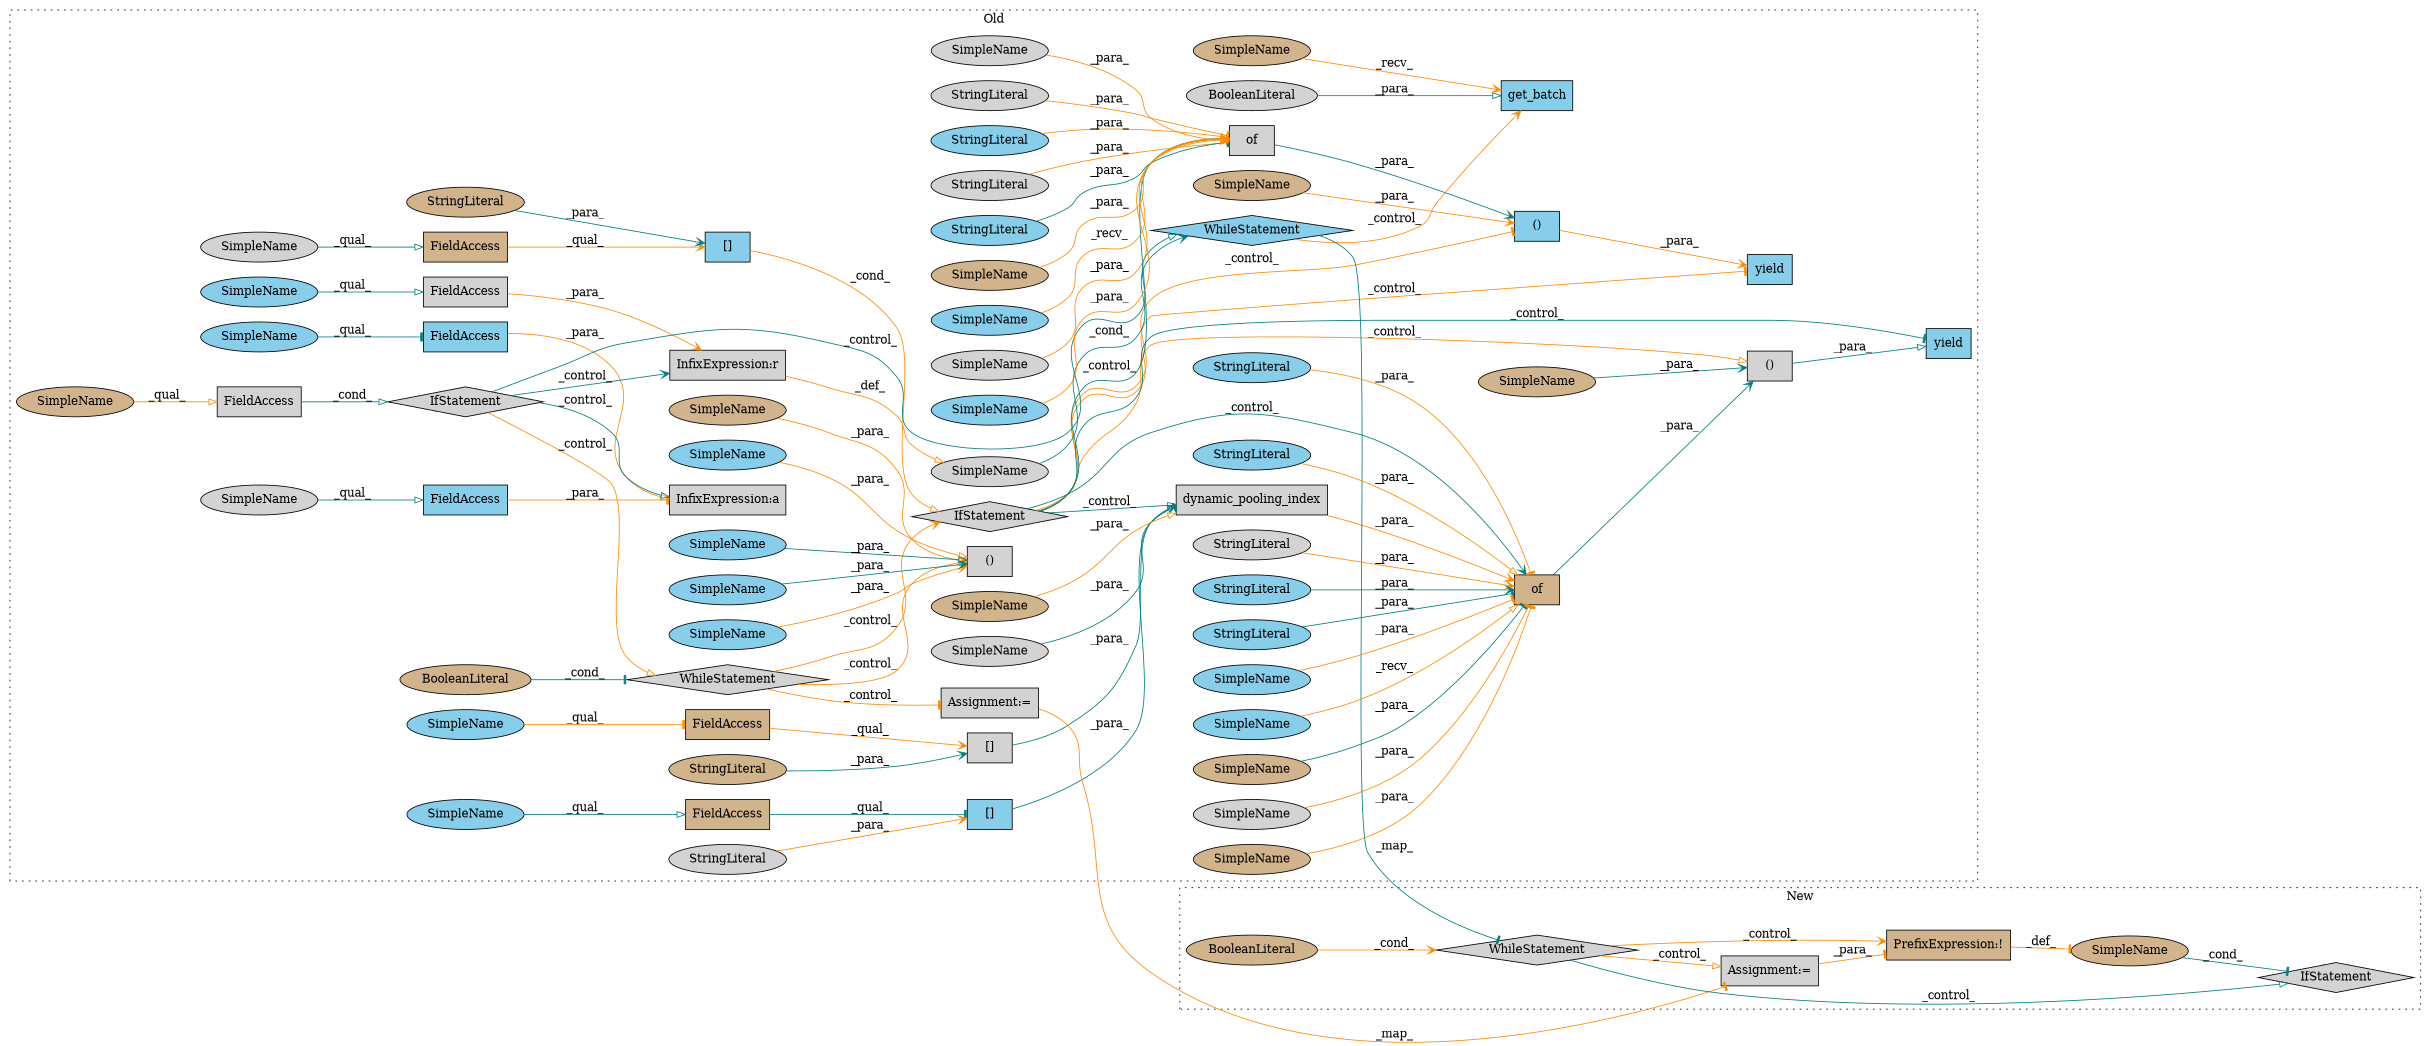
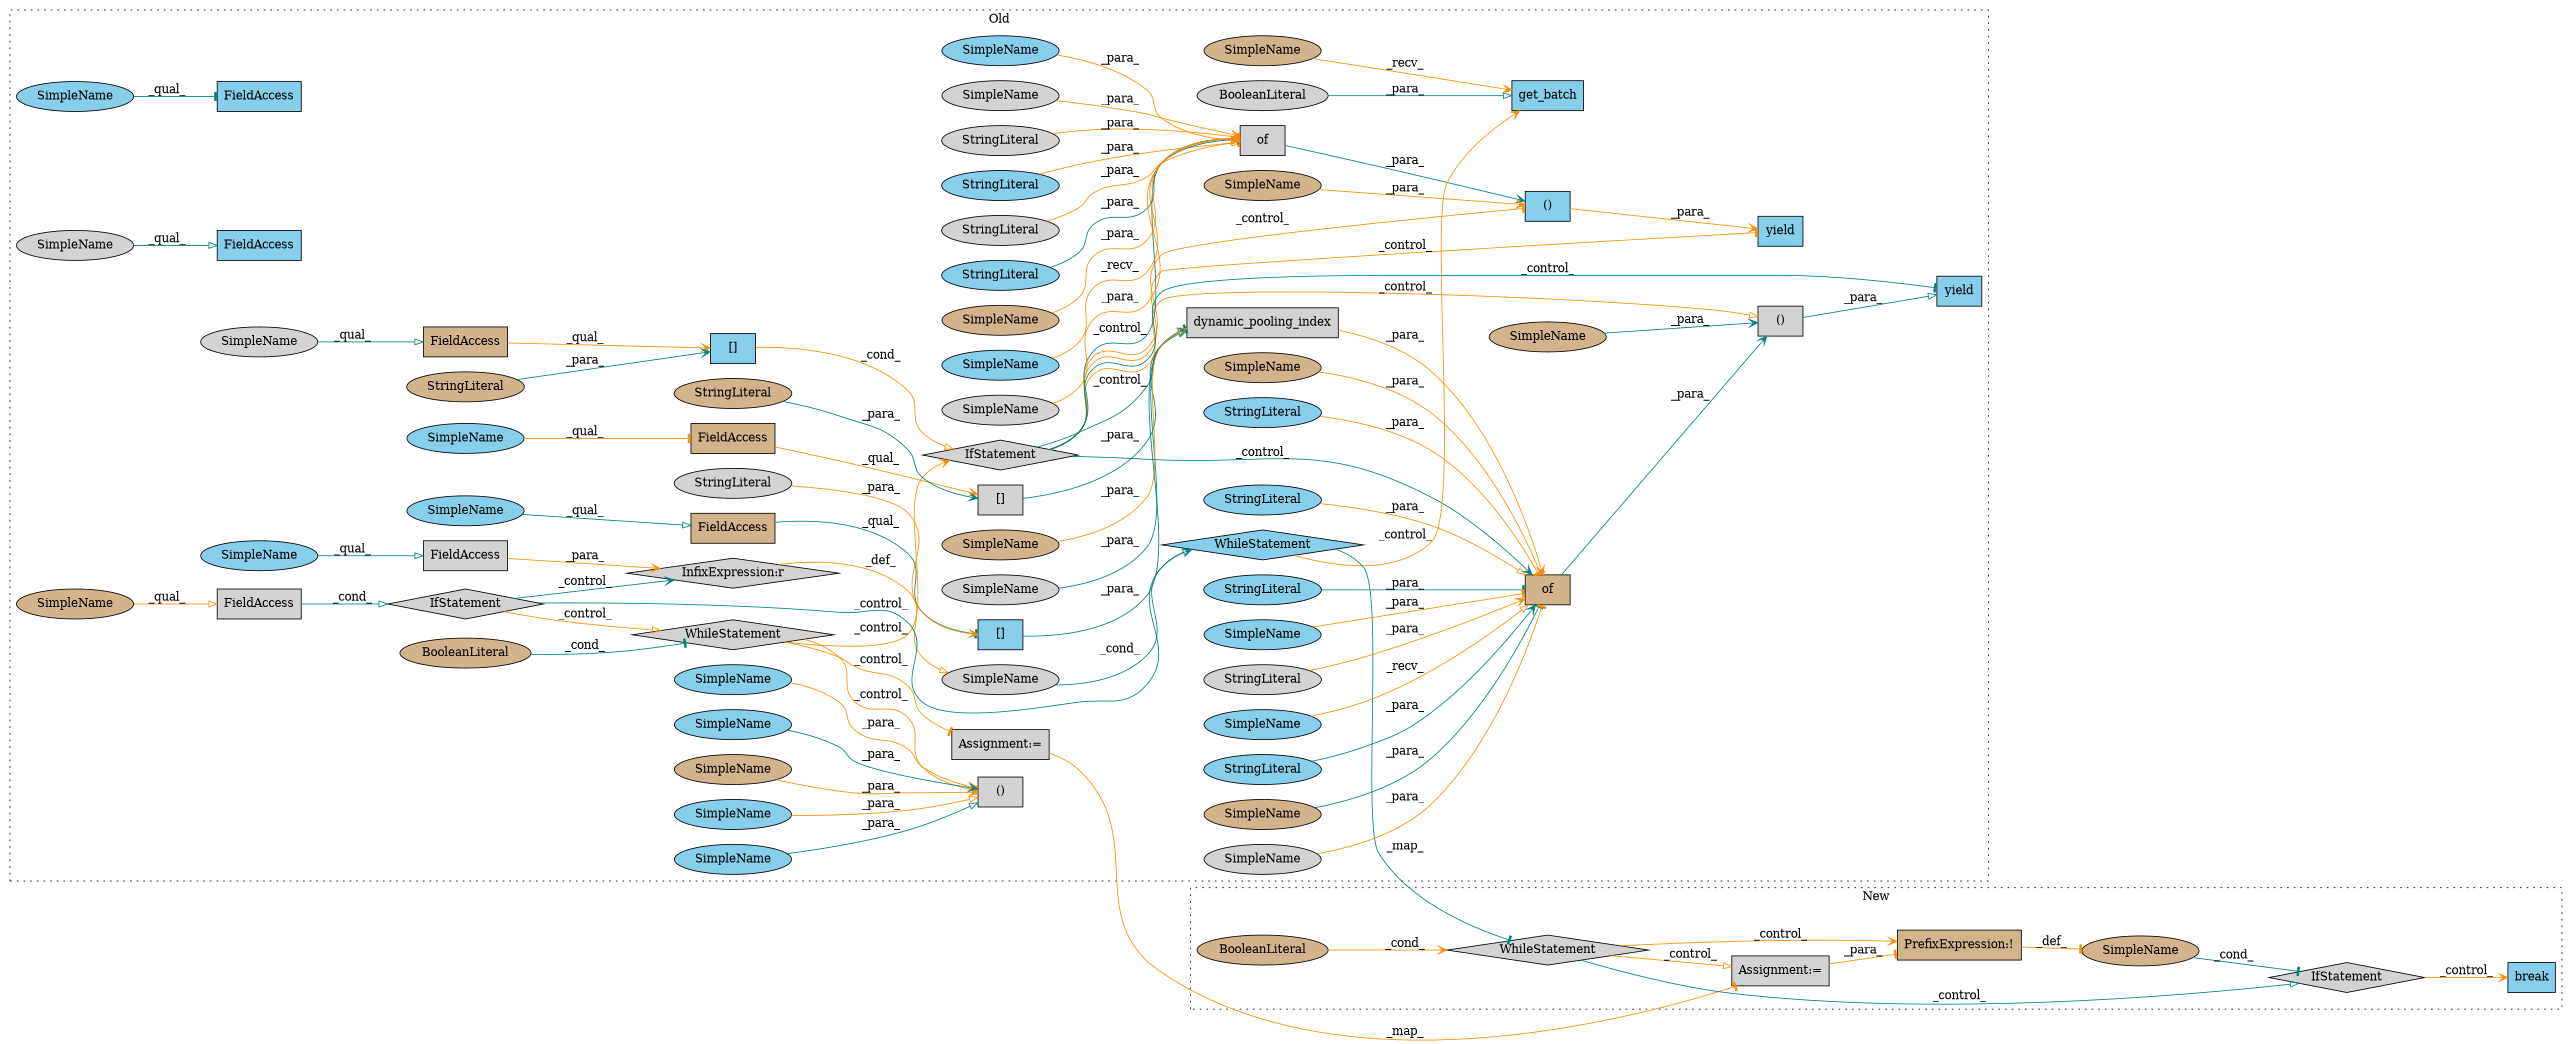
  digraph {
    rankdir=LR
    node [a=42 fillcolor=skyblue l=4 shape=ellipse style=filled]
    edge [arrowhead=vee color=darkorange]
    n1 [a=112 l=18 label=yield s=18236 shape=box]
    n2 [a=61 fillcolor=lightgrey l="7,2" label=WhileStatement s="17793,17804" shape=diamond]
    n3 [a=106 fillcolor=lightgrey l=202 label="()" s=18003 shape=box]
    n4 [a=2 l="12,1" label="[]" s="17947,17970" shape=box]
    n5 [a=106 l=77 label="()" s=18254 shape=box]
    n6 [a=22 fillcolor=lightgrey l=13 label=FieldAccess s=17770 shape=box]
    n7 [a=32 l="10,1" label=get_batch s="18551,18566" shape=box]
    n8 [a=106 fillcolor=lightgrey l=90 label="()" s=17825 shape=box]
-   n9 [a=27 fillcolor=lightgrey l=3 label="InfixExpression:a" s=18391 shape=box]
    n10 [a=9 fillcolor=tan label=BooleanLiteral s=17800]
    n11 [a=32 fillcolor=tan l="3,1" label=of s="18007,18190" shape=box]
-   n12 [a=27 fillcolor=lightgrey label="InfixExpression:r" s=18410 shape=box]
+   n12 [a=27 fillcolor=lightgrey label="InfixExpression:r" s=18410 shape=diamond]
    n13 [a=22 fillcolor=lightgrey l=18 label=FieldAccess s=18414 shape=box]
    n14 [a=22 l=10 label=FieldAccess s=18381 shape=box]
    n15 [a=22 fillcolor=tan l=11 label=FieldAccess s=17947 shape=box]
    n16 [a=22 fillcolor=tan l=11 label=FieldAccess s=18162 shape=box]
    n17 [a=2 l="12,1" label="[]" s="18162,18188" shape=box]
    n18 [a=22 fillcolor=tan l=11 label=FieldAccess s=18134 shape=box]
    n19 [a=2 fillcolor=lightgrey l="12,1" label="[]" s="18134,18160" shape=box]
    n20 [a=22 l=15 label=FieldAccess s=18394 shape=box]
    n21 [a=112 l=18 label=yield s=17985 shape=box]
    n22 [a=32 fillcolor=lightgrey l="3,1" label=of s="18258,18316" shape=box]
    n23 [a=25 fillcolor=lightgrey l="4,2" label=IfStatement s="17943,17971" shape=diamond]
    n24 [a=9 fillcolor=lightgrey l=5 label=BooleanLiteral s=18561]
    n25 [a=25 fillcolor=lightgrey l="4,2" label=IfStatement s="17766,17783" shape=diamond]
    n26 [a=32 fillcolor=lightgrey l="22,1" label=dynamic_pooling_index s="18098,18189" shape=box]
    n27 [a=61 l="7,2" label=WhileStatement s="18372,18433" shape=diamond]
    n28 [fillcolor=lightgrey label=SimpleName l=""]
    n29 [a=45 fillcolor=lightgrey l=14 label=StringLiteral s=18174]
    n30 [a=45 fillcolor=tan l=11 label=StringLiteral s=17959]
    n31 [a=45 l=13 label=StringLiteral s=18066]
    n32 [a=45 fillcolor=tan l=14 label=StringLiteral s=18146]
    n33 [a=45 l=5 label=StringLiteral s=18040]
    n34 [a=45 fillcolor=lightgrey l=9 label=StringLiteral s=18300]
    n35 [a=45 fillcolor=lightgrey l=7 label=StringLiteral s=18010]
    n36 [a=45 l=5 label=StringLiteral s=18291]
    n37 [a=45 l=9 label=StringLiteral s=18049]
    n38 [a=45 fillcolor=lightgrey l=11 label=StringLiteral s=18272]
    n39 [a=45 l=7 label=StringLiteral s=18261]
    n40 [a=45 l=11 label=StringLiteral s=18021]
    n41 [a=7 fillcolor=lightgrey l=2 label="Assignment:=" s=17915 shape=box]
    n42 [fillcolor=tan l=6 label=SimpleName s=18310]
    n43 [l=6 label=SimpleName s=18059]
    n44 [fillcolor=lightgrey l=6 label=SimpleName s=18127]
    n45 [fillcolor=tan l=6 label=SimpleName s=17874]
    n46 [l=3 label=SimpleName s=18254]
    n47 [l=3 label=SimpleName s=18003]
    n48 [fillcolor=lightgrey l=6 label=SimpleName s=18284]
    n49 [fillcolor=tan l=6 label=SimpleName s=18120]
    n50 [l=6 label=SimpleName s=17840]
    n51 [fillcolor=tan l=6 label=SimpleName s=18033]
    n52 [l=2 label=SimpleName s=18297]
    n53 [fillcolor=lightgrey l=2 label=SimpleName s=18046]
    n54 [l=2 label=SimpleName s=17859]
    n55 [fillcolor=tan label=SimpleName s=18546]
    n56 [label=SimpleName s=18394]
    n57 [fillcolor=lightgrey label=SimpleName s=18381]
    n58 [label=SimpleName s=18414]
    n59 [fillcolor=tan label=SimpleName s=17770]
    n60 [label=SimpleName s=18162]
    n61 [label=SimpleName s=18134]
    n62 [fillcolor=lightgrey label=SimpleName s=17947]
    n63 [l=2 label=SimpleName s=17825]
    n64 [fillcolor=lightgrey l=2 label=SimpleName s=18269]
    n65 [fillcolor=tan l=2 label=SimpleName s=18018]
    n66 [fillcolor=tan l=1 label=SimpleName s=18330]
    n67 [fillcolor=tan l=1 label=SimpleName s=18204]
    n68 [l=1 label=SimpleName s=17893]
+   n69 [a=10 l=6 label=break s=17571 shape=box]
    n70 [a=25 fillcolor=lightgrey l="4,2" label=IfStatement s="17548,17559" shape=diamond]
    n71 [fillcolor=tan label=SimpleName l=""]
    n72 [a=38 fillcolor=tan l=1 label="PrefixExpression:!" s=17552 shape=box]
    n73 [a=9 fillcolor=tan label=BooleanLiteral s=17503]
    n74 [a=61 fillcolor=lightgrey l="7,2" label=WhileStatement s="17496,17507" shape=diamond]
    n75 [a=7 fillcolor=lightgrey l=1 label="Assignment:=" s=17523 shape=box]
    subgraph cluster_1 {
      label=Old
      style=dotted
      n1
      n2
      n3
      n4
      n5
      n6
      n7
      n8
-     n9
      n10
      n11
      n12
      n13
      n14
      n15
      n16
      n17
      n18
      n19
      n20
      n21
      n22
      n23
      n24
      n25
      n26
      n27
      n28
      n29
      n30
      n31
      n32
      n33
      n34
      n35
      n36
      n37
      n38
      n39
      n40
      n41
      n42
      n43
      n44
      n45
      n46
      n47
      n48
      n49
      n50
      n51
      n52
      n53
      n54
      n55
      n56
      n57
      n58
      n59
      n60
      n61
      n62
      n63
      n64
      n65
      n66
      n67
      n68
    }
    subgraph cluster_2 {
      label=New
      style=dotted
+     n69
      n70
      n71
      n72
      n73
      n74
      n75
    }
    n2 -> n8 [arrowhead=tee label=_control_]
    n2 -> n23 [label=_control_]
    n2 -> n41 [arrowhead=tee label=_control_]
    n3 -> n21 [arrowhead=onormal color=teal label=_para_]
    n4 -> n23 [arrowhead=onormal label=_cond_]
    n5 -> n1 [label=_para_]
    n6 -> n25 [arrowhead=onormal color=teal label=_cond_]
    n10 -> n2 [arrowhead=tee color=teal label=_cond_]
    n11 -> n3 [color=teal label=_para_]
    n12 -> n28 [arrowhead=onormal label=_def_]
    n13 -> n12 [label=_para_]
-   n14 -> n9 [arrowhead=tee label=_para_]
    n15 -> n4 [label=_qual_]
    n16 -> n17 [arrowhead=tee color=teal label=_qual_]
    n17 -> n26 [color=teal label=_para_]
    n18 -> n19 [label=_qual_]
    n19 -> n26 [arrowhead=onormal color=teal label=_para_]
-   n20 -> n9 [arrowhead=onormal label=_para_]
    n22 -> n5 [color=teal label=_para_]
    n23 -> n1 [arrowhead=tee label=_control_]
    n23 -> n3 [arrowhead=onormal label=_control_]
    n23 -> n5 [arrowhead=tee label=_control_]
    n23 -> n11 [color=teal label=_control_]
    n23 -> n21 [arrowhead=tee color=teal label=_control_]
    n23 -> n22 [arrowhead=tee color=teal label=_control_]
    n23 -> n26 [arrowhead=onormal color=teal label=_control_]
    n24 -> n7 [arrowhead=onormal color=teal label=_para_]
    n25 -> n2 [arrowhead=onormal label=_control_]
-   n25 -> n9 [arrowhead=onormal color=teal label=_control_]
    n25 -> n12 [color=teal label=_control_]
    n25 -> n27 [arrowhead=onormal color=teal label=_control_]
    n26 -> n11 [label=_para_]
    n27 -> n7 [label=_control_]
    n27 -> n74 [arrowhead=tee color=teal label=_map_]
    n28 -> n27 [color=teal label=_cond_]
    n29 -> n17 [label=_para_]
    n30 -> n4 [color=teal label=_para_]
    n31 -> n11 [arrowhead=tee label=_para_]
    n32 -> n19 [color=teal label=_para_]
    n33 -> n11 [arrowhead=onormal label=_para_]
    n34 -> n22 [arrowhead=tee label=_para_]
    n35 -> n11 [label=_para_]
    n36 -> n22 [arrowhead=onormal label=_para_]
    n37 -> n11 [color=teal label=_para_]
    n38 -> n22 [arrowhead=tee label=_para_]
    n39 -> n22 [arrowhead=tee color=teal label=_para_]
    n40 -> n11 [arrowhead=tee color=teal label=_para_]
    n41 -> n75 [arrowhead=tee label=_map_]
    n42 -> n22 [arrowhead=onormal label=_para_]
    n43 -> n11 [arrowhead=tee label=_para_]
    n44 -> n26 [arrowhead=tee color=teal label=_para_]
    n45 -> n8 [label=_para_]
    n46 -> n22 [arrowhead=onormal label=_recv_]
    n47 -> n11 [arrowhead=onormal label=_recv_]
    n48 -> n22 [arrowhead=tee label=_para_]
    n49 -> n26 [arrowhead=onormal label=_para_]
    n50 -> n8 [arrowhead=onormal label=_para_]
    n51 -> n11 [arrowhead=tee color=teal label=_para_]
    n52 -> n22 [label=_para_]
    n53 -> n11 [arrowhead=tee label=_para_]
    n54 -> n8 [arrowhead=onormal color=teal label=_para_]
    n55 -> n7 [label=_recv_]
    n56 -> n20 [arrowhead=tee color=teal label=_qual_]
    n57 -> n14 [arrowhead=onormal color=teal label=_qual_]
    n58 -> n13 [arrowhead=onormal color=teal label=_qual_]
    n59 -> n6 [arrowhead=onormal label=_qual_]
    n60 -> n16 [arrowhead=onormal color=teal label=_qual_]
    n61 -> n18 [arrowhead=tee label=_qual_]
    n62 -> n15 [arrowhead=onormal color=teal label=_qual_]
    n63 -> n8 [label=_para_]
    n64 -> n22 [label=_para_]
    n65 -> n11 [arrowhead=tee label=_para_]
    n66 -> n5 [label=_para_]
    n67 -> n3 [color=teal label=_para_]
    n68 -> n8 [color=teal label=_para_]
+   n70 -> n69 [label=_control_]
    n71 -> n70 [arrowhead=tee color=teal label=_cond_]
    n72 -> n71 [arrowhead=tee label=_def_]
    n73 -> n74 [label=_cond_]
    n74 -> n70 [arrowhead=onormal color=teal label=_control_]
    n74 -> n72 [label=_control_]
    n74 -> n75 [arrowhead=onormal label=_control_]
    n75 -> n72 [arrowhead=tee label=_para_]
  }
